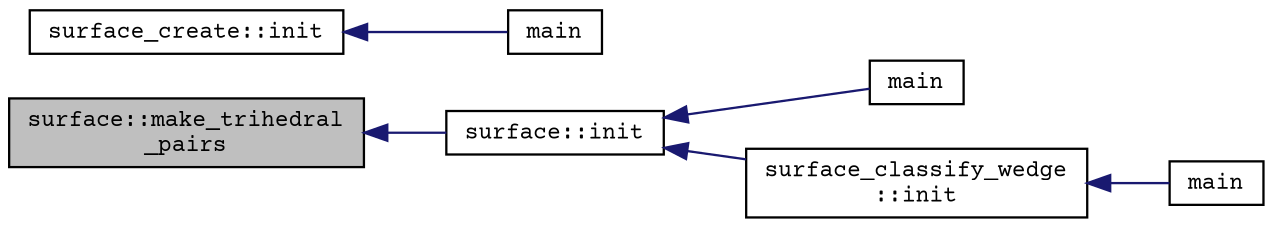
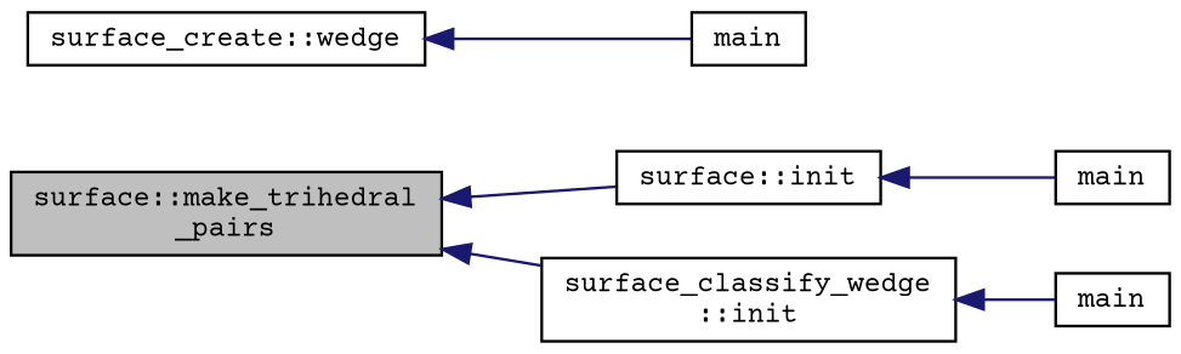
  digraph {
    fontname="Courier Prime"
    rankdir=LR
    node [color=black fillcolor=white fontname="Courier Prime" fontsize=10 shape=record style=filled]
    edge [color=midnightblue dir=back fontname="Courier Prime" fontsize=10 labelfontname=Helvetica labelfontsize=10 style=solid]
    n1 [fillcolor=grey75 fontcolor=black height=0.2 label="surface::make_trihedral\l_pairs" width=0.4]
    n2 [height=0.2 label="surface::init" width=0.4]
    n3 [height=0.2 label=main width=0.4]
    n4 [height=0.2 label="surface_classify_wedge\l::init" width=0.4]
    n5 [height=0.2 label=main width=0.4]
-   n6 [height=0.2 label="surface_create::init" width=0.4]
+   n6 [height=0.2 label="surface_create::wedge" width=0.4]
    n7 [height=0.2 label=main width=0.4]
    n1 -> n2
    n2 -> n3
-   n2 -> n4
+   n1 -> n4
    n4 -> n5
    n6 -> n7
  }
